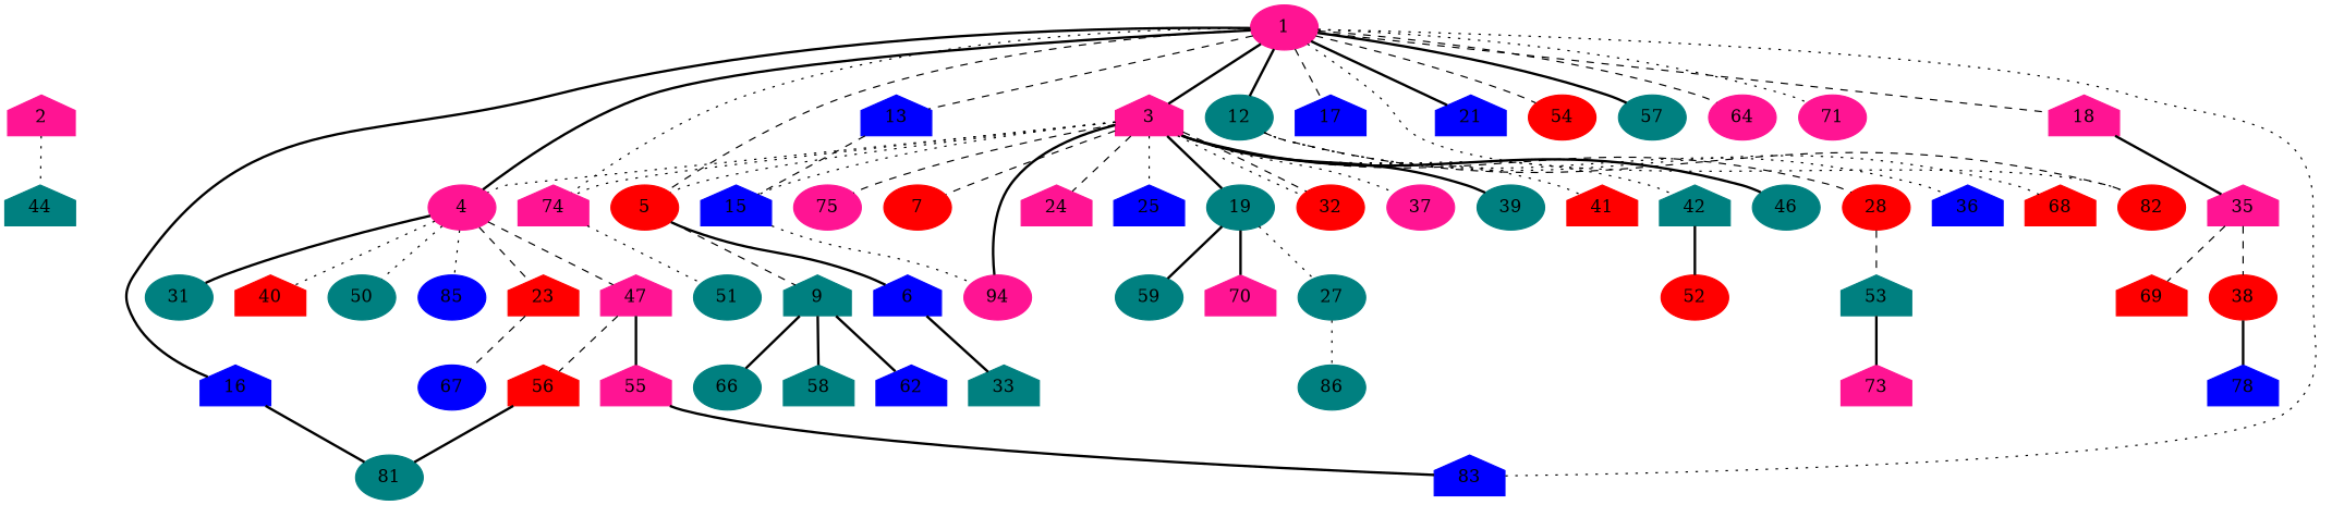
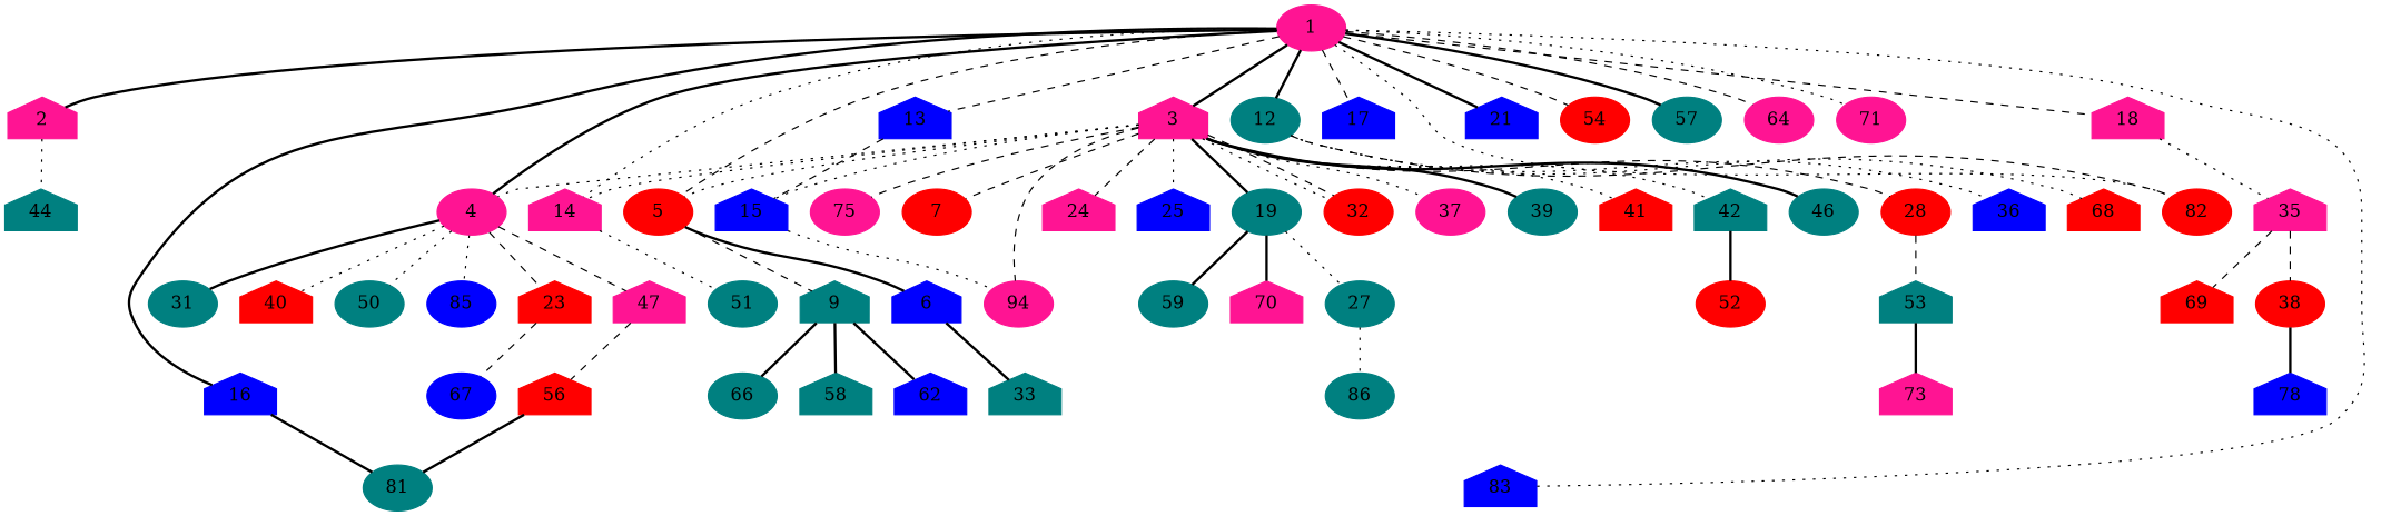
  graph {
    node [color=teal shape=house style=filled]
    edge [style=bold]
    1 [color=deeppink shape=ellipse super="+10"]
    2 [color=deeppink super="+47"]
    3 [color=deeppink super="+20"]
    4 [color=deeppink shape=ellipse super="+8"]
    5 [color=red shape=ellipse]
    12 [shape=ellipse super="+34"]
    13 [color=blue]
-   14 [color=deeppink super="+22" label=74]
+   14 [color=deeppink super="+22"]
    16 [color=blue super="+43"]
    17 [color=blue super="+79"]
    18 [color=deeppink super="+75"]
    21 [color=blue]
    54 [color=red shape=ellipse]
    57 [shape=ellipse]
    64 [color=deeppink shape=ellipse]
    71 [color=deeppink shape=ellipse]
    82 [color=red shape=ellipse]
    83 [color=blue]
    44
    7 [color=red shape=ellipse]
    15 [color=blue super="+48"]
    19 [shape=ellipse super="+26"]
    24 [color=deeppink]
    25 [color=blue super="+63"]
    28 [color=red shape=ellipse super="+30"]
    32 [color=red shape=ellipse]
    37 [color=deeppink shape=ellipse]
    39 [shape=ellipse]
    41 [color=red]
    42
    46 [shape=ellipse]
    n32 [color=deeppink label=75 shape=ellipse]
    n33 [color=deeppink label=94 shape=ellipse]
    23 [color=red super="+61"]
    31 [shape=ellipse]
    40 [color=red]
    n37 [color=deeppink label=47 super="+72"]
    50 [shape=ellipse]
    85 [color=blue shape=ellipse]
    6 [color=blue super="+84"]
    9 [super="+29"]
    36 [color=blue]
    68 [color=red]
    51 [shape=ellipse]
    81 [shape=ellipse]
    35 [color=deeppink super="+45"]
    27 [shape=ellipse]
    59 [shape=ellipse]
    70 [color=deeppink]
    53 [super="+60"]
    52 [color=red shape=ellipse]
-   55 [color=deeppink super="+77"]
    67 [color=blue shape=ellipse]
    56 [color=red super="+76"]
    33
    58
    62 [color=blue super="+80"]
    66 [shape=ellipse]
    38 [color=red shape=ellipse]
    69 [color=red]
    86 [shape=ellipse]
    73 [color=deeppink]
    78 [color=blue]
+   1 -- 2
    1 -- 3
    1 -- 4 [weight=2]
    1 -- 5 [style=dashed]
    1 -- 12
    1 -- 13 [style=dashed]
    1 -- 14 [style=dotted]
    1 -- 16
    1 -- 17 [style=dashed]
    1 -- 18 [style=dashed]
    1 -- 21
    1 -- 54 [style=dashed]
    1 -- 57
    1 -- 64 [style=dashed]
    1 -- 71 [style=dotted]
    1 -- 82 [style=dotted]
    1 -- 83 [style=dotted]
    2 -- 44 [style=dotted]
    3 -- 4 [style=dotted]
    3 -- 5 [style=dotted]
    3 -- 14 [style=dotted]
    3 -- 7 [style=dashed]
    3 -- 15 [style=dotted]
    3 -- 19
    3 -- 24 [style=dashed]
    3 -- 25 [style=dotted weight=2]
    3 -- 28 [style=dashed]
    3 -- 32 [style=dotted]
    3 -- 32 [style=dashed]
    3 -- 37 [style=dotted]
    3 -- 39
    3 -- 41 [style=dotted]
    3 -- 42 [style=dotted]
    3 -- 46
    3 -- n32 [style=dashed]
-   3 -- n33
+   3 -- n33 [style=dashed]
    4 -- 23 [style=dashed]
    4 -- 31
    4 -- 40 [style=dotted]
    4 -- n37 [style=dashed]
    4 -- 50 [style=dotted]
    4 -- 85 [style=dotted]
    5 -- 6
    5 -- 9 [style=dashed]
    12 -- 82 [style=dashed]
    12 -- 36 [style=dotted]
    12 -- 68 [style=dotted]
    13 -- 15 [style=dashed]
    14 -- 51 [style=dotted]
    16 -- 81
-   18 -- 35
+   18 -- 35 [style=dotted]
    15 -- n33 [style=dotted]
    19 -- 27 [style=dotted]
    19 -- 59
    19 -- 70
    28 -- 53 [style=dashed]
    42 -- 52
    23 -- 67 [style=dashed]
-   n37 -- 55 [weight=2]
    n37 -- 56 [style=dashed]
    6 -- 33
    9 -- 58
    9 -- 62
    9 -- 66
    35 -- 38 [style=dashed]
    35 -- 69 [style=dashed]
    27 -- 86 [style=dotted]
    53 -- 73
-   55 -- 83
    56 -- 81
    38 -- 78
  }
